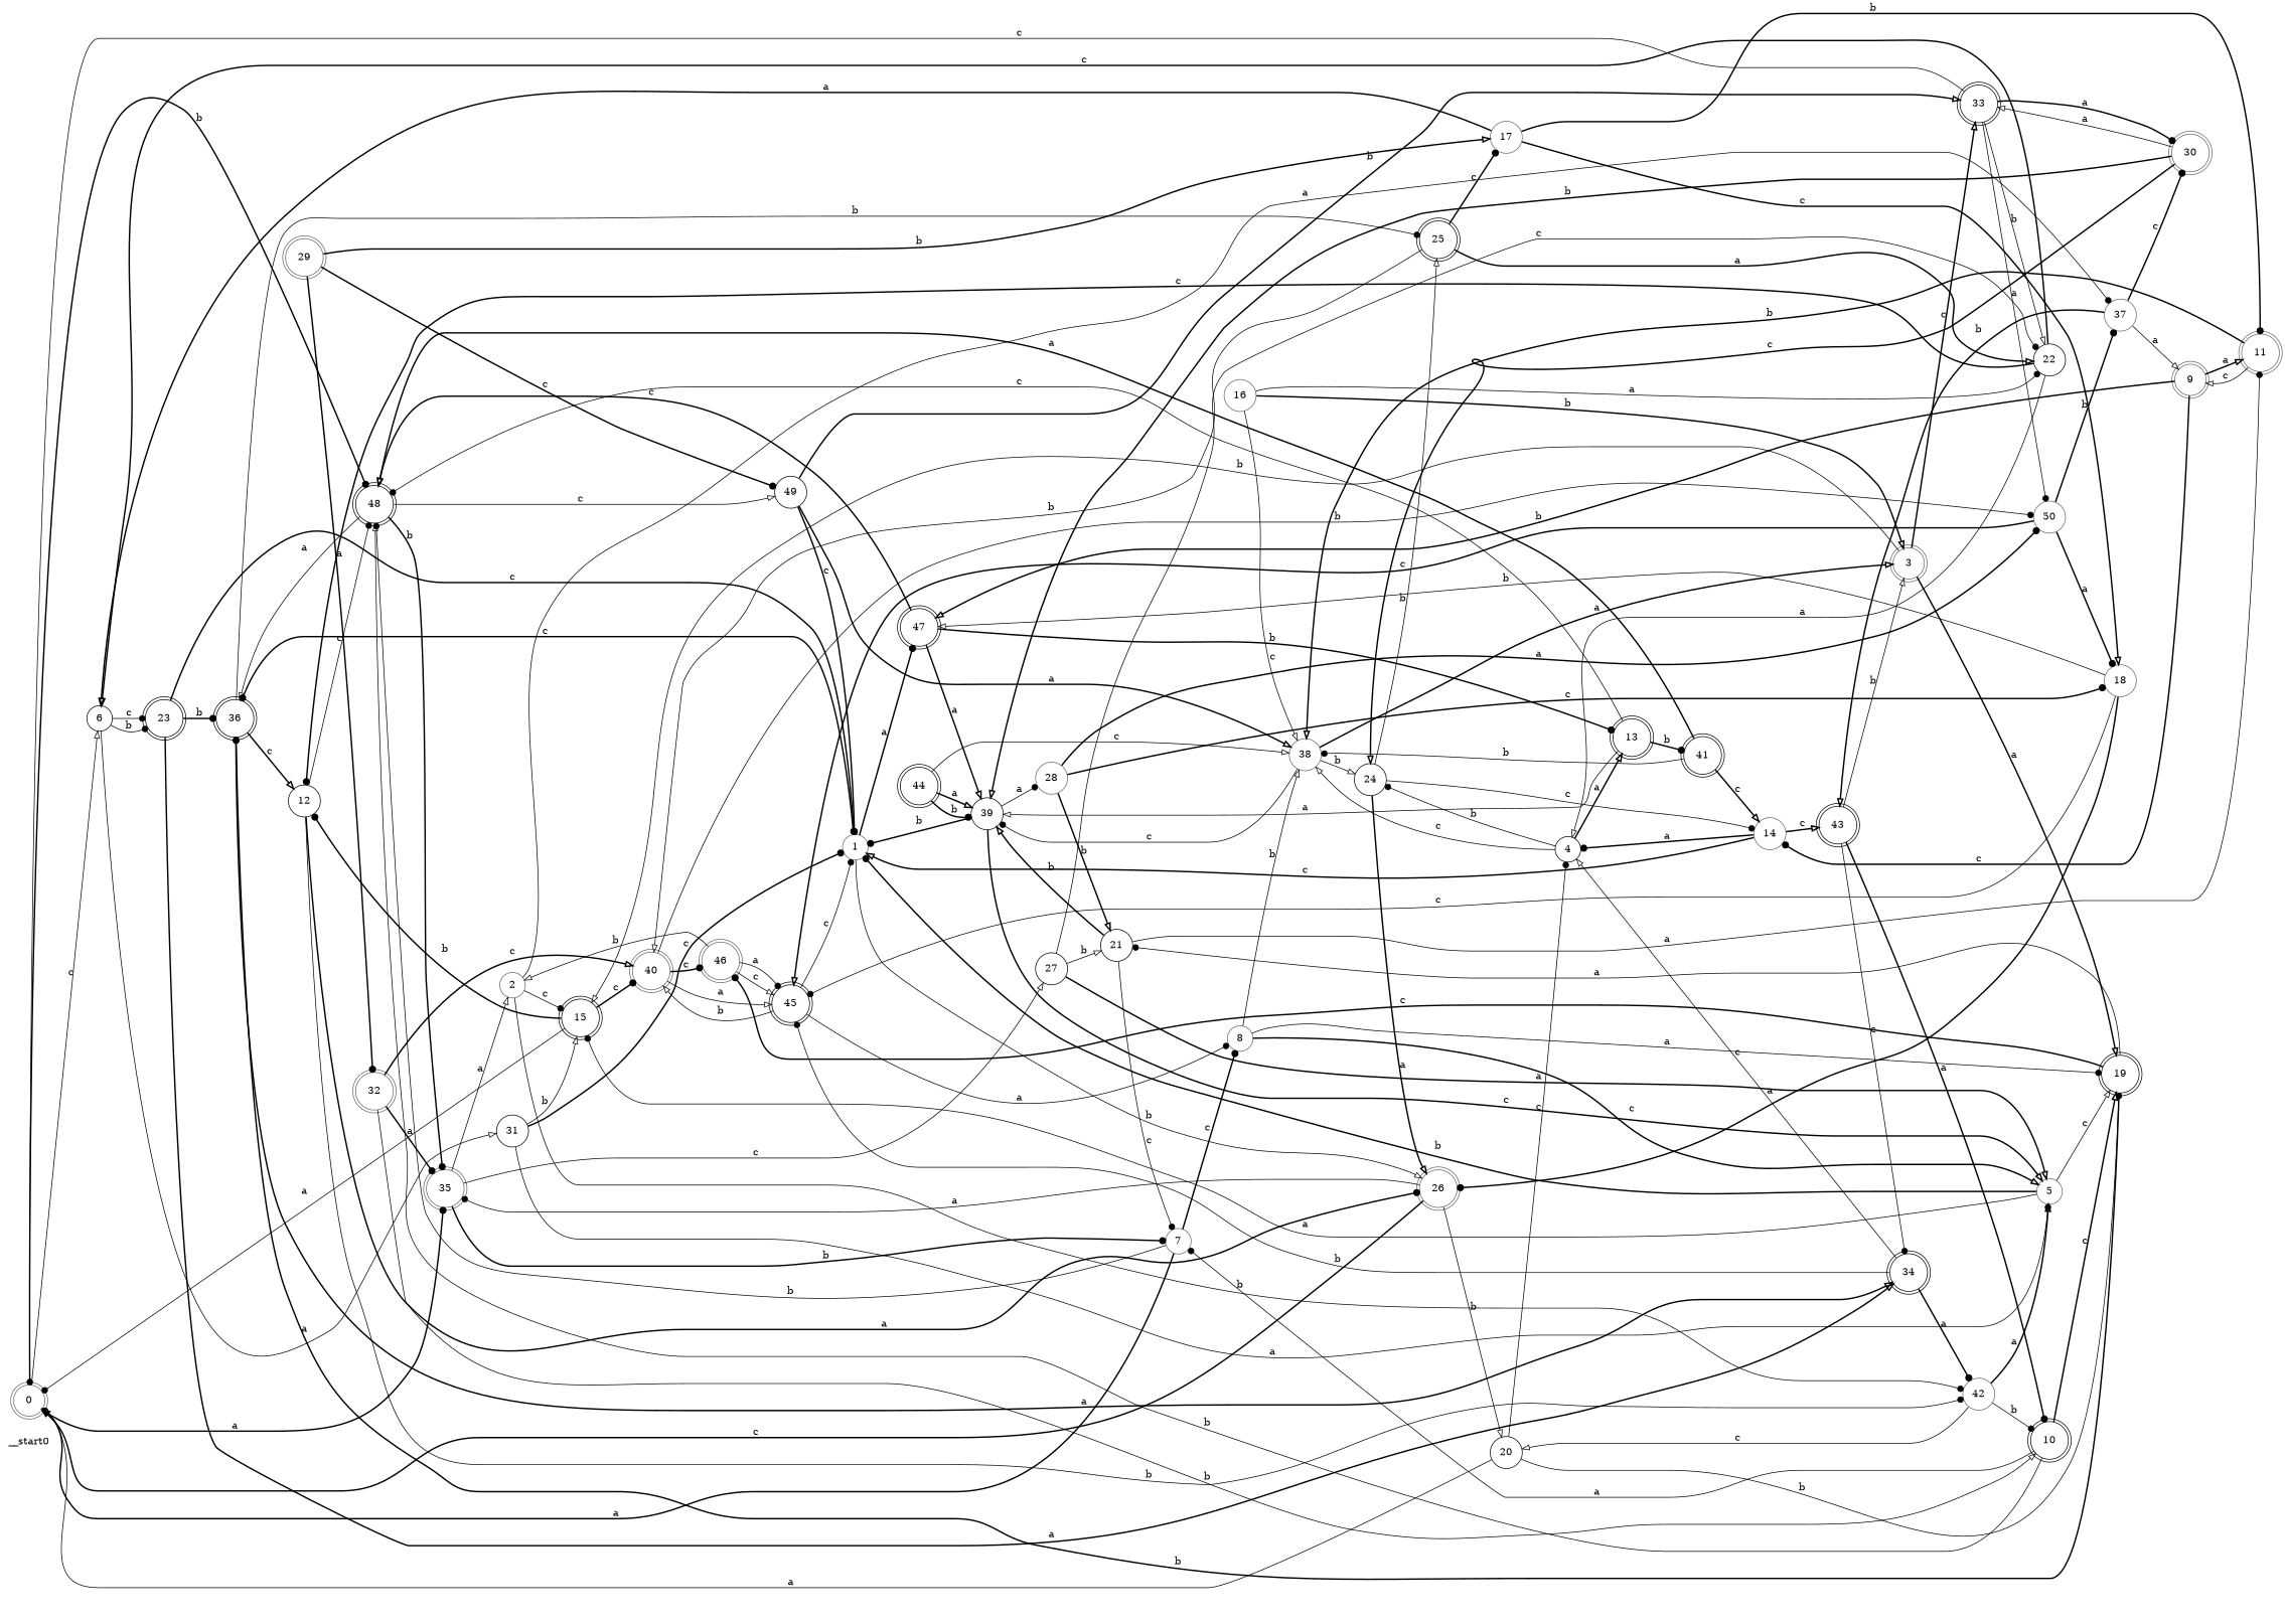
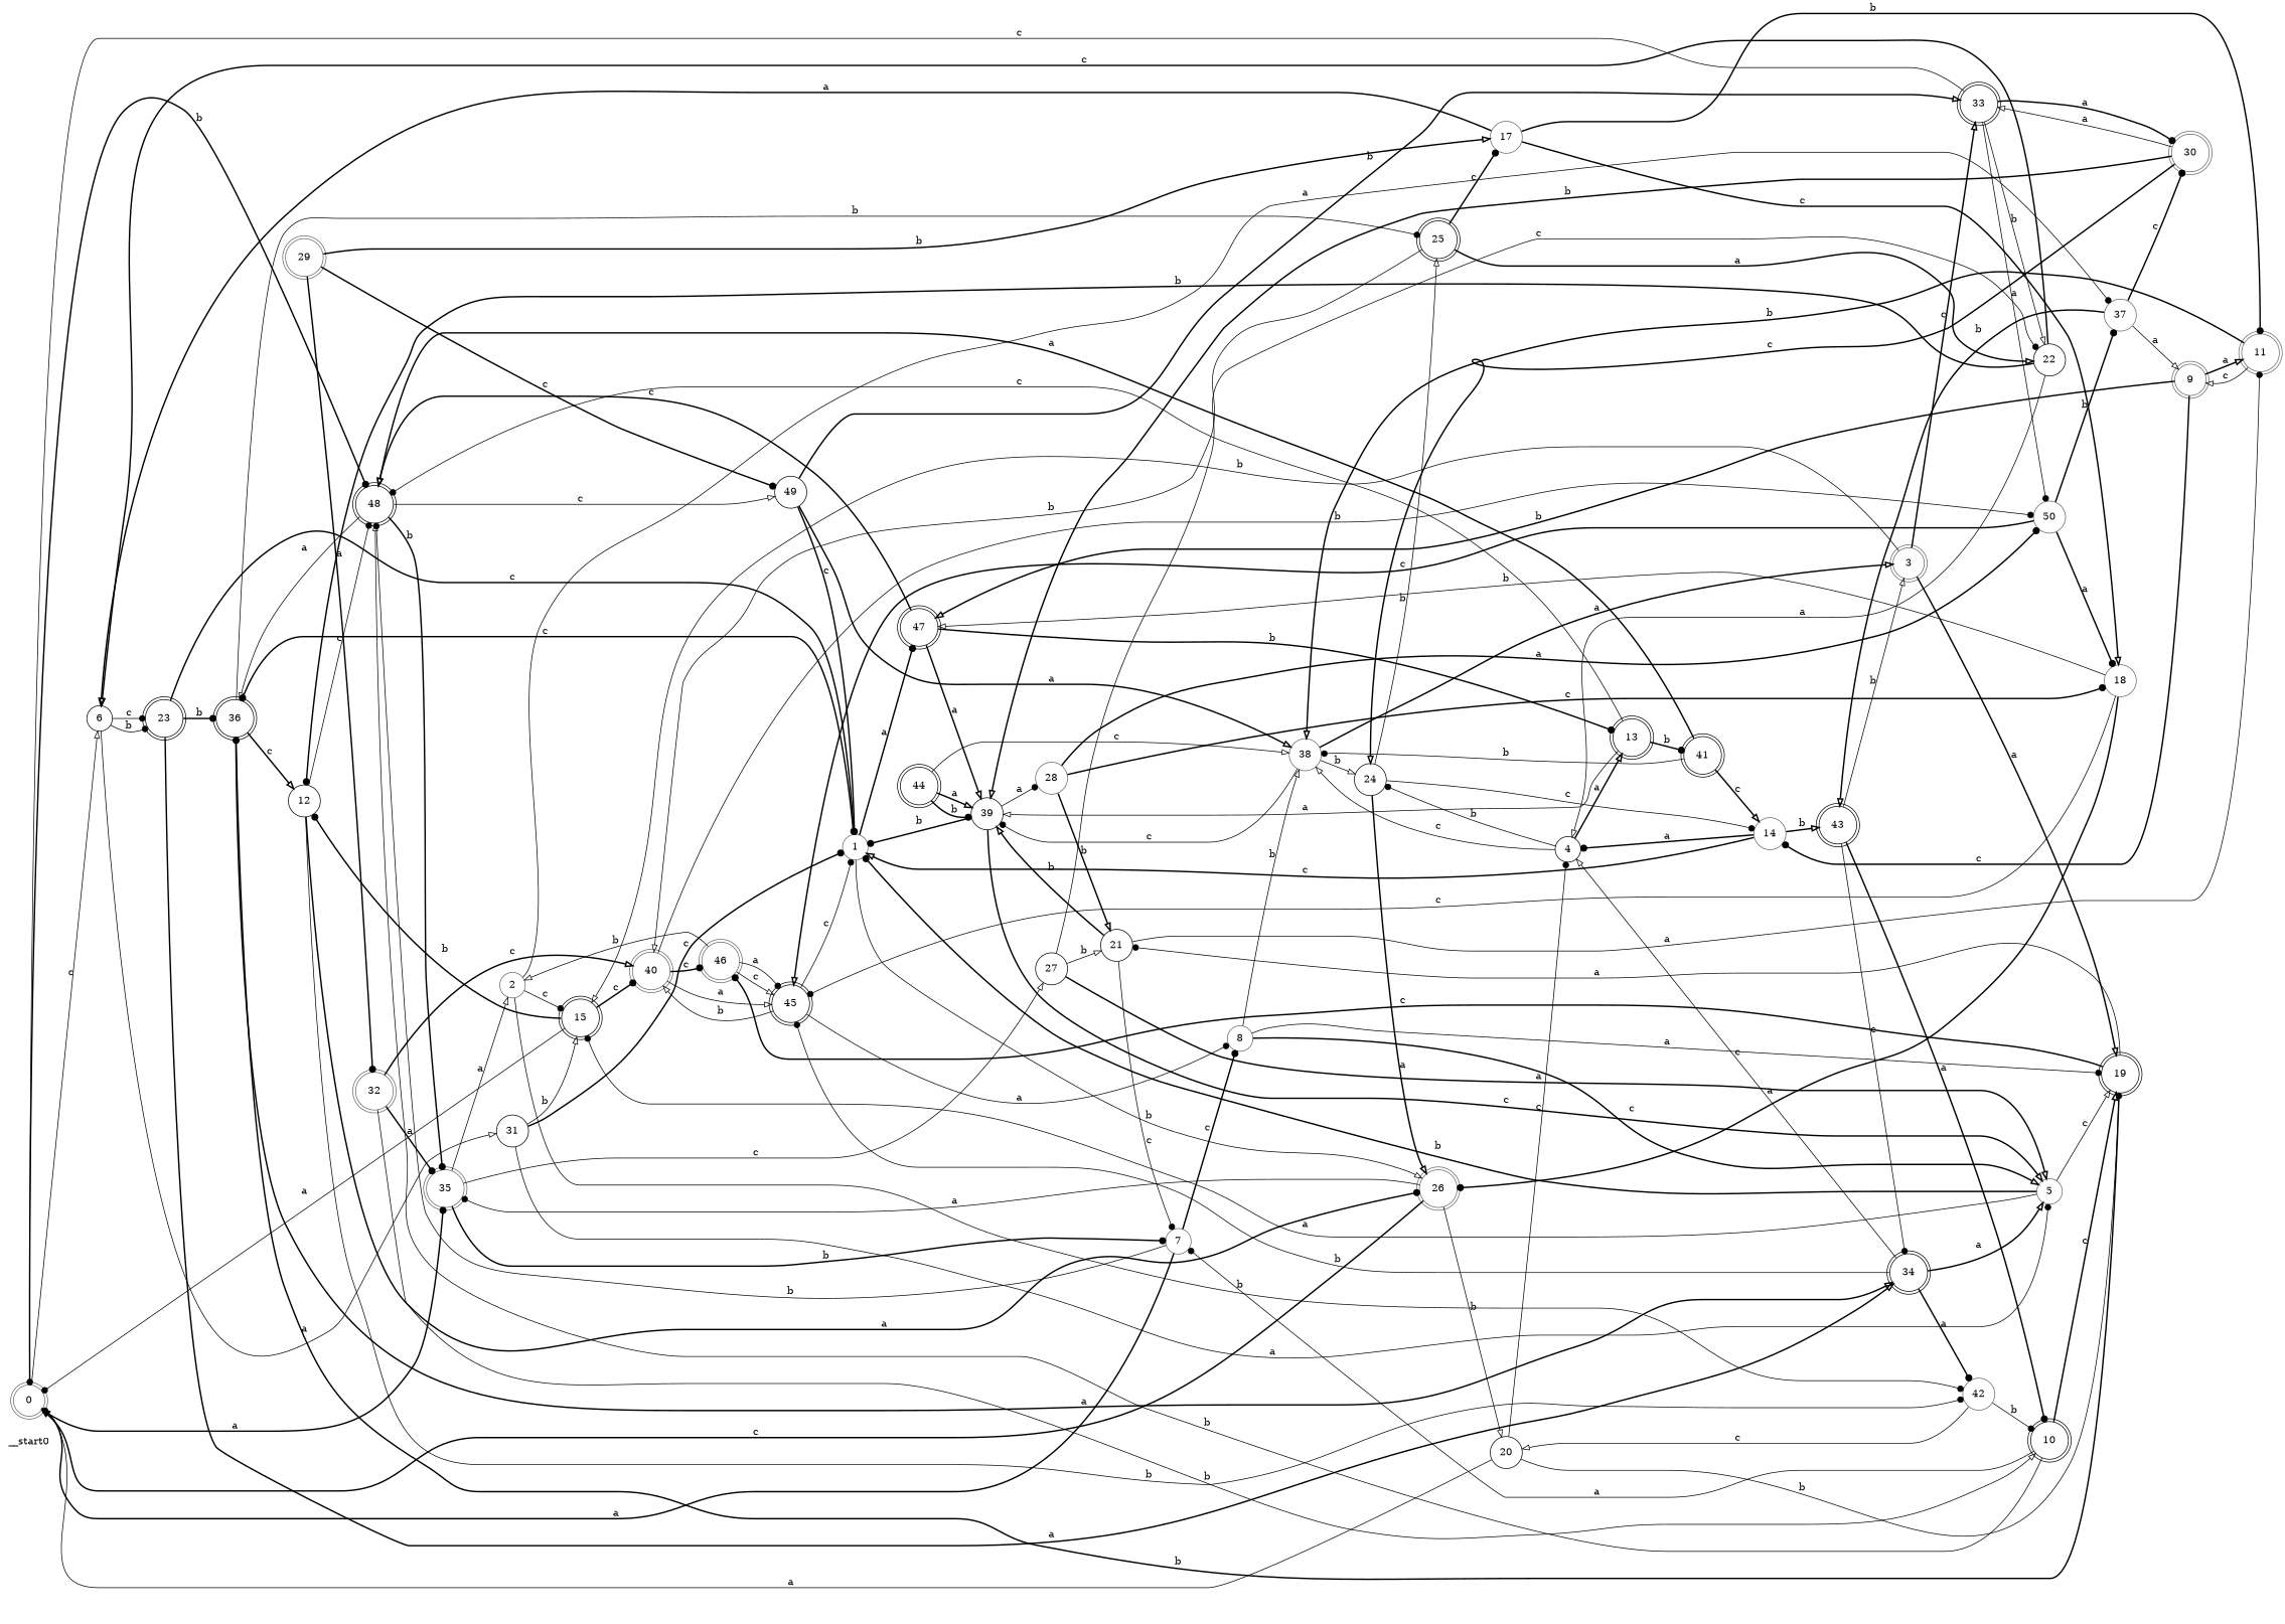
  digraph {
    fontname="DejaVu Serif"
    rankdir=LR
    node [color=gray40 fontname="DejaVu Serif" shape=doublecircle fillcolor=white style="rounded,filled"]
    edge [arrowhead=dot fontname="DejaVu Serif" style=bold]
    __start0 [shape=none fillcolor="" style=""]
    n2 [label=0]
    n3 [color=black label=6 shape=circle style=filled]
    n4 [label=35]
    n5 [color=black label=48]
    n6 [color=black label=23]
    n7 [color=black label=31 shape=circle style=filled]
    n8 [label=2 shape=circle style=filled]
    n9 [label=7 shape=circle style=filled]
    n10 [color=black label=27 shape=circle style=filled]
    n11 [color=black label=36]
    n12 [color=black label=49 shape=circle style=filled]
    n13 [label=1 shape=circle style=filled]
    n14 [label=26]
    n15 [color=black label=47]
    n16 [color=black label=20 shape=circle style=filled]
    n17 [color=black label=12 shape=circle style=filled]
    n18 [color=black label=34]
    n19 [color=black label=25]
    n20 [color=black label=13]
    n21 [color=black label=39 shape=circle style=filled]
    n22 [color=black label=15]
    n23 [label=37 shape=circle style=filled]
    n24 [label=42 shape=circle style=filled]
    n25 [label=40]
    n26 [label=9]
    n27 [color=black label=43]
    n28 [label=30]
    n29 [label=5 shape=circle style=filled]
    n30 [color=black label=10]
    n31 [label=3]
    n32 [color=black label=19]
    n33 [color=black label=33]
    n34 [color=black label=21 shape=circle style=filled]
    n35 [label=46]
    n36 [label=50 shape=circle style=filled]
    n37 [color=black label=22 shape=circle style=filled]
    n38 [color=black label=4 shape=circle style=filled]
    n39 [color=black label=24 shape=circle style=filled]
    n40 [label=38 shape=circle style=filled]
    n41 [color=black label=41]
    n42 [label=14 shape=circle style=filled]
    n43 [label=8 shape=circle style=filled]
    n44 [label=11]
    n45 [label=18 shape=circle style=filled]
    n46 [color=black label=45]
    n47 [label=28 shape=circle style=filled]
-   n48 [label=16 shape=circle style=filled]
    n49 [label=17 shape=circle style=filled]
    n50 [label=29]
    n51 [label=32]
    n52 [color=black label=44]
    n2 -> n3 [arrowhead=onormal label=c style=solid]
    n2 -> n4 [label=a]
    n2 -> n5 [label=b]
    n3 -> n6 [label=b style=solid]
    n3 -> n6 [label=c style=solid]
    n3 -> n7 [arrowhead=onormal label=a style=solid]
    n4 -> n8 [arrowhead=onormal label=a style=solid]
    n4 -> n9 [label=b]
    n4 -> n10 [arrowhead=onormal label=c style=solid]
    n5 -> n4 [label=b]
    n5 -> n11 [arrowhead=onormal label=a style=solid]
    n5 -> n12 [arrowhead=onormal label=c style=solid]
    n6 -> n11 [label=b]
    n6 -> n13 [label=c]
    n6 -> n18 [arrowhead=onormal label=a]
    n7 -> n13 [label=c]
    n7 -> n22 [arrowhead=onormal label=b style=solid]
    n7 -> n29 [label=a style=solid]
    n8 -> n22 [label=c style=solid]
    n8 -> n23 [label=a style=solid]
    n8 -> n24 [label=b style=solid]
    n9 -> n2 [arrowhead=onormal label=a]
    n9 -> n5 [label=b style=solid]
    n9 -> n43 [label=c]
    n10 -> n29 [arrowhead=onormal label=a]
    n10 -> n34 [arrowhead=onormal label=b style=solid]
    n10 -> n37 [label=c style=solid]
    n11 -> n17 [arrowhead=onormal label=c]
    n11 -> n18 [arrowhead=onormal label=a]
    n11 -> n19 [label=b style=solid]
    n12 -> n13 [label=c]
    n12 -> n33 [arrowhead=onormal label=b]
    n12 -> n40 [arrowhead=onormal label=a]
    n13 -> n11 [label=c]
    n13 -> n14 [arrowhead=onormal label=b style=solid]
    n13 -> n15 [label=a]
    n14 -> n2 [arrowhead=onormal label=c]
    n14 -> n4 [label=a style=solid]
    n14 -> n16 [arrowhead=onormal label=b style=solid]
    n15 -> n5 [arrowhead=onormal label=c]
    n15 -> n20 [label=b]
    n15 -> n21 [arrowhead=onormal label=a]
    n16 -> n2 [label=a style=solid]
    n16 -> n32 [label=b style=solid]
    n16 -> n38 [label=c style=solid]
    n17 -> n5 [label=c style=solid]
    n17 -> n14 [label=a]
    n17 -> n24 [label=b style=solid]
    n18 -> n24 [label=a]
    n18 -> n38 [arrowhead=onormal label=c style=solid]
    n18 -> n46 [label=b style=solid]
    n19 -> n25 [arrowhead=onormal label=b style=solid]
    n19 -> n37 [arrowhead=onormal label=a]
    n19 -> n49 [label=c]
    n20 -> n5 [label=c style=solid]
    n20 -> n21 [arrowhead=onormal label=a style=solid]
    n20 -> n41 [label=b]
    n21 -> n13 [label=b]
    n21 -> n29 [arrowhead=onormal label=c]
    n21 -> n47 [label=a style=solid]
    n22 -> n2 [label=a style=solid]
    n22 -> n17 [label=b]
    n22 -> n25 [label=c]
    n23 -> n26 [arrowhead=onormal label=a style=solid]
    n23 -> n27 [arrowhead=onormal label=b]
    n23 -> n28 [label=c]
    n24 -> n16 [arrowhead=onormal label=c style=solid]
-   n24 -> n29 [arrowhead=onormal label=a]
+   n18 -> n29 [arrowhead=onormal label=a]
    n24 -> n30 [label=b style=solid]
    n25 -> n35 [label=c]
    n25 -> n36 [label=b style=solid]
    n25 -> n46 [arrowhead=onormal label=a style=solid]
    n26 -> n15 [arrowhead=onormal label=b]
    n26 -> n42 [label=c]
    n26 -> n44 [arrowhead=onormal label=a]
    n27 -> n18 [label=c style=solid]
    n27 -> n30 [label=a]
    n27 -> n31 [arrowhead=onormal label=b style=solid]
    n28 -> n21 [arrowhead=onormal label=b]
    n28 -> n33 [arrowhead=onormal label=a style=solid]
    n28 -> n39 [arrowhead=onormal label=c]
    n29 -> n13 [label=b]
    n29 -> n22 [label=a style=solid]
    n29 -> n32 [arrowhead=onormal label=c style=solid]
    n30 -> n5 [arrowhead=onormal label=b style=solid]
    n30 -> n9 [label=a style=solid]
    n30 -> n32 [arrowhead=onormal label=c]
    n31 -> n22 [arrowhead=onormal label=b style=solid]
    n31 -> n32 [arrowhead=onormal label=a]
    n31 -> n33 [arrowhead=onormal label=c]
    n32 -> n11 [label=b]
    n32 -> n34 [label=a style=solid]
    n32 -> n35 [label=c]
    n33 -> n2 [label=c style=solid]
    n33 -> n28 [label=a]
    n33 -> n36 [label=a style=solid]
    n33 -> n37 [arrowhead=onormal label=b style=solid]
    n34 -> n9 [label=c style=solid]
    n34 -> n21 [arrowhead=onormal label=b]
    n34 -> n44 [label=a style=solid]
    n35 -> n8 [arrowhead=onormal label=b style=solid]
    n35 -> n46 [label=a style=solid]
    n35 -> n46 [arrowhead=onormal label=c style=solid]
    n36 -> n23 [label=b]
    n36 -> n45 [label=a]
    n36 -> n46 [arrowhead=onormal label=c]
    n37 -> n3 [arrowhead=onormal label=c]
-   n37 -> n17 [label=c]
+   n37 -> n17 [label=b]
    n37 -> n38 [arrowhead=onormal label=a style=solid]
    n38 -> n20 [arrowhead=onormal label=a]
    n38 -> n39 [label=b style=solid]
    n38 -> n40 [arrowhead=onormal label=c style=solid]
    n39 -> n14 [arrowhead=onormal label=a]
    n39 -> n19 [arrowhead=onormal label=b style=solid]
    n39 -> n42 [label=c style=solid]
    n40 -> n21 [label=c style=solid]
    n40 -> n31 [arrowhead=onormal label=a]
    n40 -> n39 [arrowhead=onormal label=b style=solid]
    n41 -> n5 [arrowhead=onormal label=a]
    n41 -> n40 [label=b style=solid]
    n41 -> n42 [arrowhead=onormal label=c]
    n42 -> n13 [arrowhead=onormal label=c]
-   n42 -> n27 [arrowhead=onormal label=c]
+   n42 -> n27 [arrowhead=onormal label=b]
    n42 -> n38 [label=a]
    n43 -> n29 [arrowhead=onormal label=c]
    n43 -> n32 [label=a style=solid]
    n43 -> n40 [arrowhead=onormal label=b style=solid]
    n44 -> n26 [arrowhead=onormal label=c style=solid]
    n44 -> n40 [arrowhead=onormal label=b]
    n45 -> n14 [label=a]
    n45 -> n15 [arrowhead=onormal label=b style=solid]
    n45 -> n46 [label=c style=solid]
    n46 -> n13 [label=c style=solid]
    n46 -> n25 [arrowhead=onormal label=b style=solid]
    n46 -> n43 [label=a style=solid]
    n47 -> n34 [arrowhead=onormal label=b]
    n47 -> n36 [label=a]
    n47 -> n45 [label=c]
-   n48 -> n31 [arrowhead=onormal label=b]
-   n48 -> n37 [label=a style=solid]
-   n48 -> n40 [arrowhead=onormal label=c style=solid]
    n49 -> n3 [arrowhead=onormal label=a]
    n49 -> n44 [label=b]
    n49 -> n45 [arrowhead=onormal label=c]
    n50 -> n12 [label=c]
    n50 -> n49 [arrowhead=onormal label=b]
    n50 -> n51 [label=a]
    n51 -> n4 [label=a]
    n51 -> n25 [arrowhead=onormal label=c]
    n51 -> n30 [arrowhead=onormal label=b style=solid]
    n52 -> n21 [arrowhead=onormal label=a]
    n52 -> n21 [label=b]
    n52 -> n40 [arrowhead=onormal label=c style=solid]
  }
